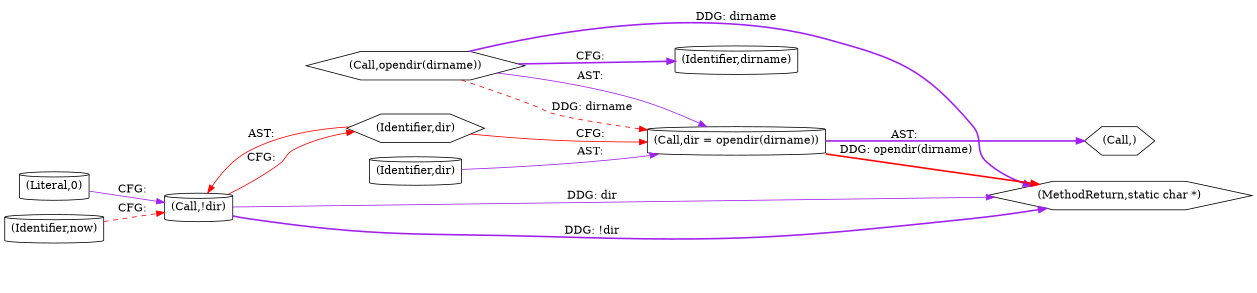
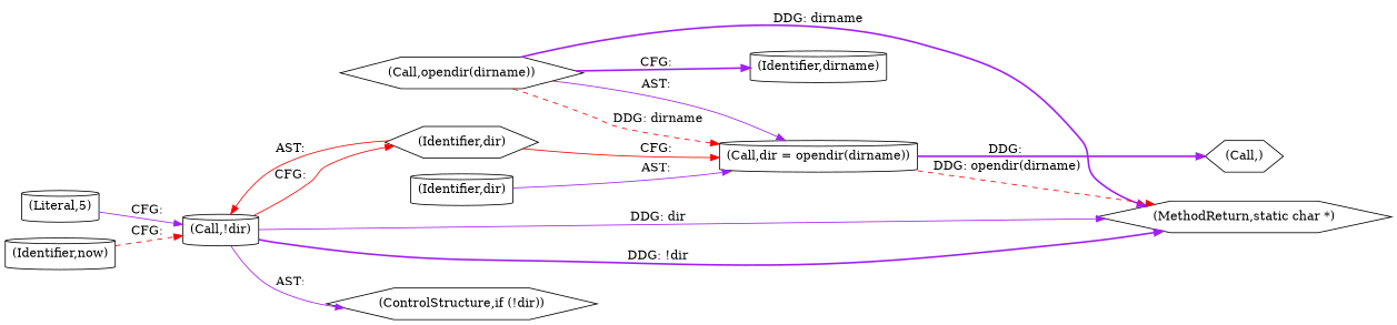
  digraph {
    rankdir=LR
    node [shape=cylinder]
    edge [color=purple style=solid]
    n1 [label="(Call,opendir(dirname))" shape=hexagon]
    n2 [label="(Call,dir = opendir(dirname))"]
    n3 [label="(MethodReturn,static char *)" shape=hexagon]
    n4 [label="(Identifier,dirname)"]
    n5 [label="(Call,)" shape=hexagon]
    n6 [label="(Call,!dir)"]
    n7 [label="(Identifier,dir)" shape=hexagon]
+   n8 [label="(ControlStructure,if (!dir))" shape=hexagon]
    n9 [label="(Identifier,dir)"]
-   n10 [label="(Literal,0)"]
+   n10 [label="(Literal,5)"]
    n11 [label="(Identifier,now)"]
    n1 -> n2 [label="AST: "]
    n1 -> n2 [color=red label="DDG: dirname" style=dashed]
    n1 -> n3 [label="DDG: dirname" style=bold]
    n1 -> n4 [label="CFG: " style=bold]
-   n2 -> n3 [color=red label="DDG: opendir(dirname)" style=bold]
-   n2 -> n5 [label="AST: " style=bold]
+   n2 -> n3 [color=red label="DDG: opendir(dirname)" style=dashed]
+   n2 -> n5 [label="DDG: " style=bold]
    n6 -> n3 [label="DDG: !dir" style=bold]
    n6 -> n3 [label="DDG: dir"]
    n6 -> n7 [color=red label="CFG: "]
+   n6 -> n8 [label="AST: "]
    n7 -> n2 [color=red label="CFG: "]
    n7 -> n6 [color=red label="AST: "]
    n9 -> n2 [label="AST: "]
    n10 -> n6 [label="CFG: "]
    n11 -> n6 [color=red label="CFG: " style=dashed]
  }
